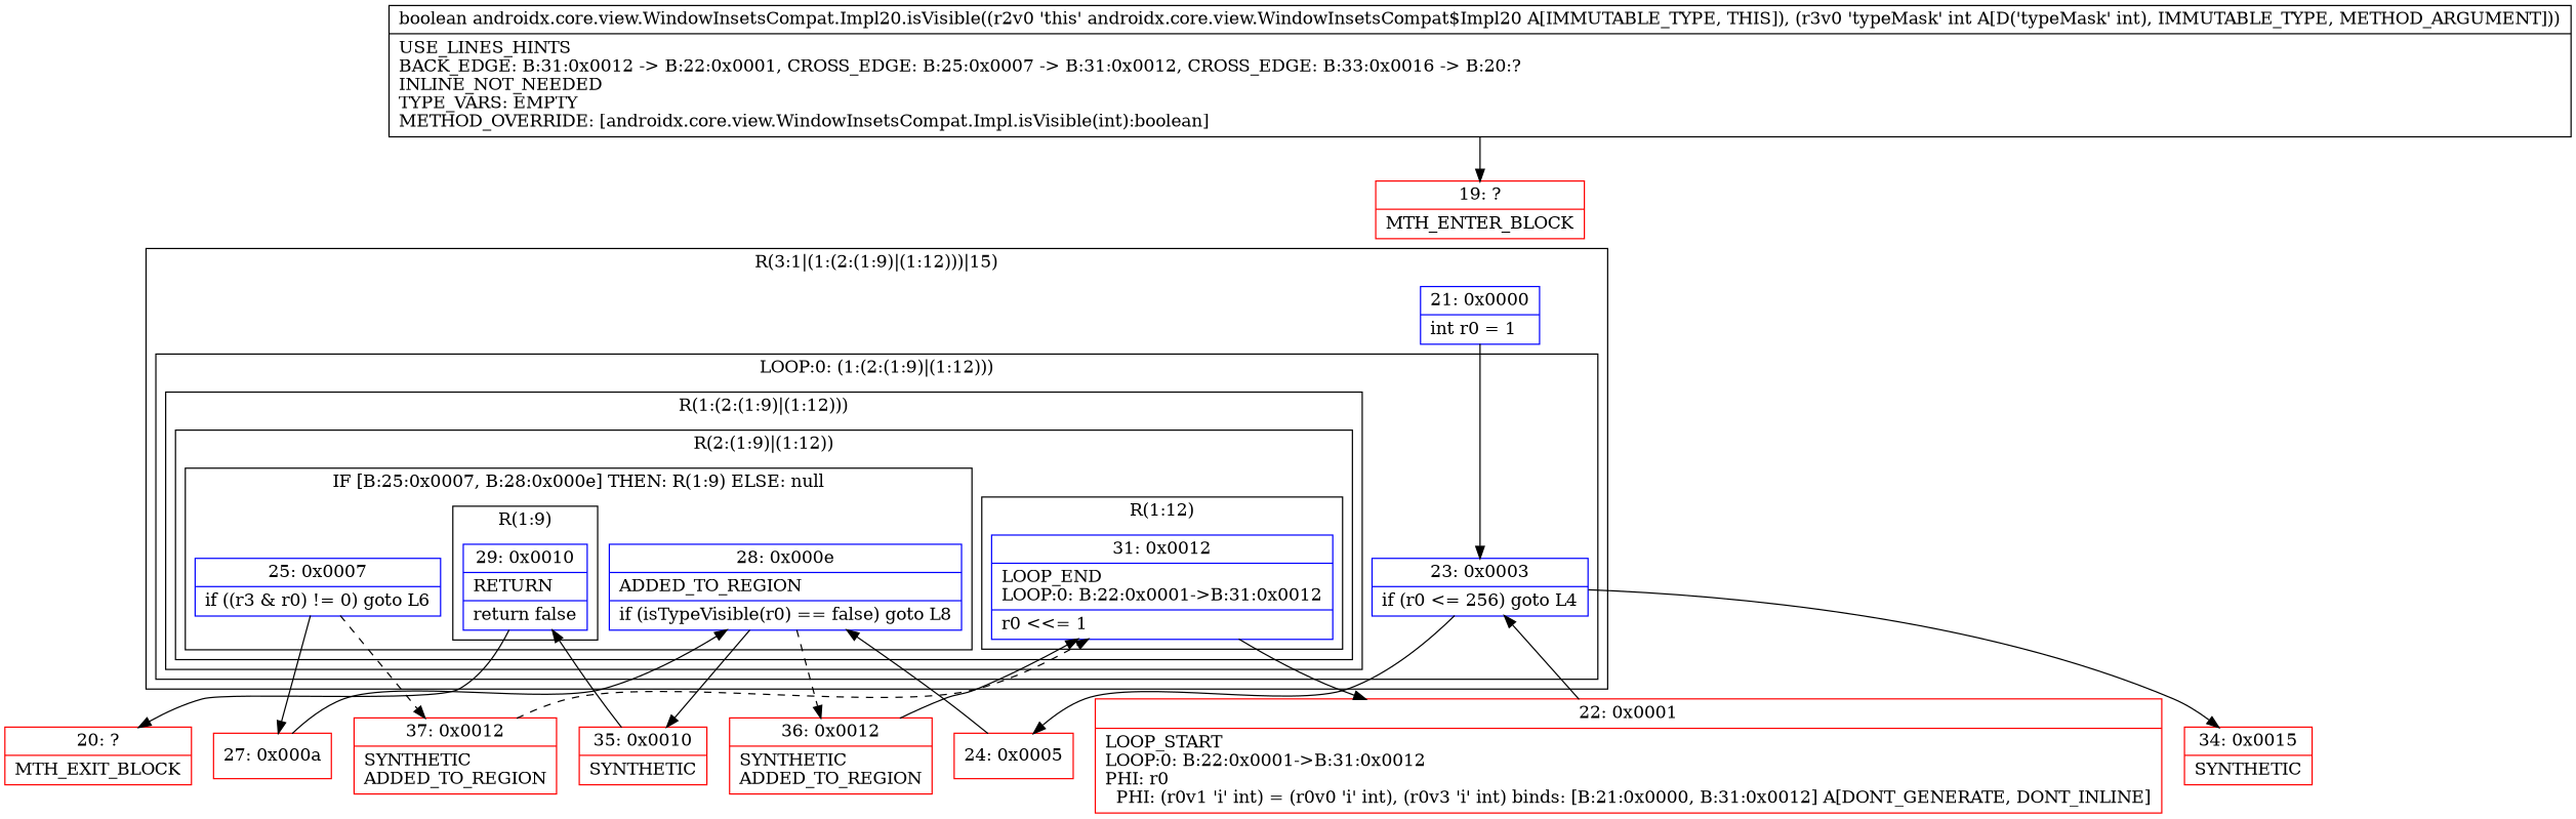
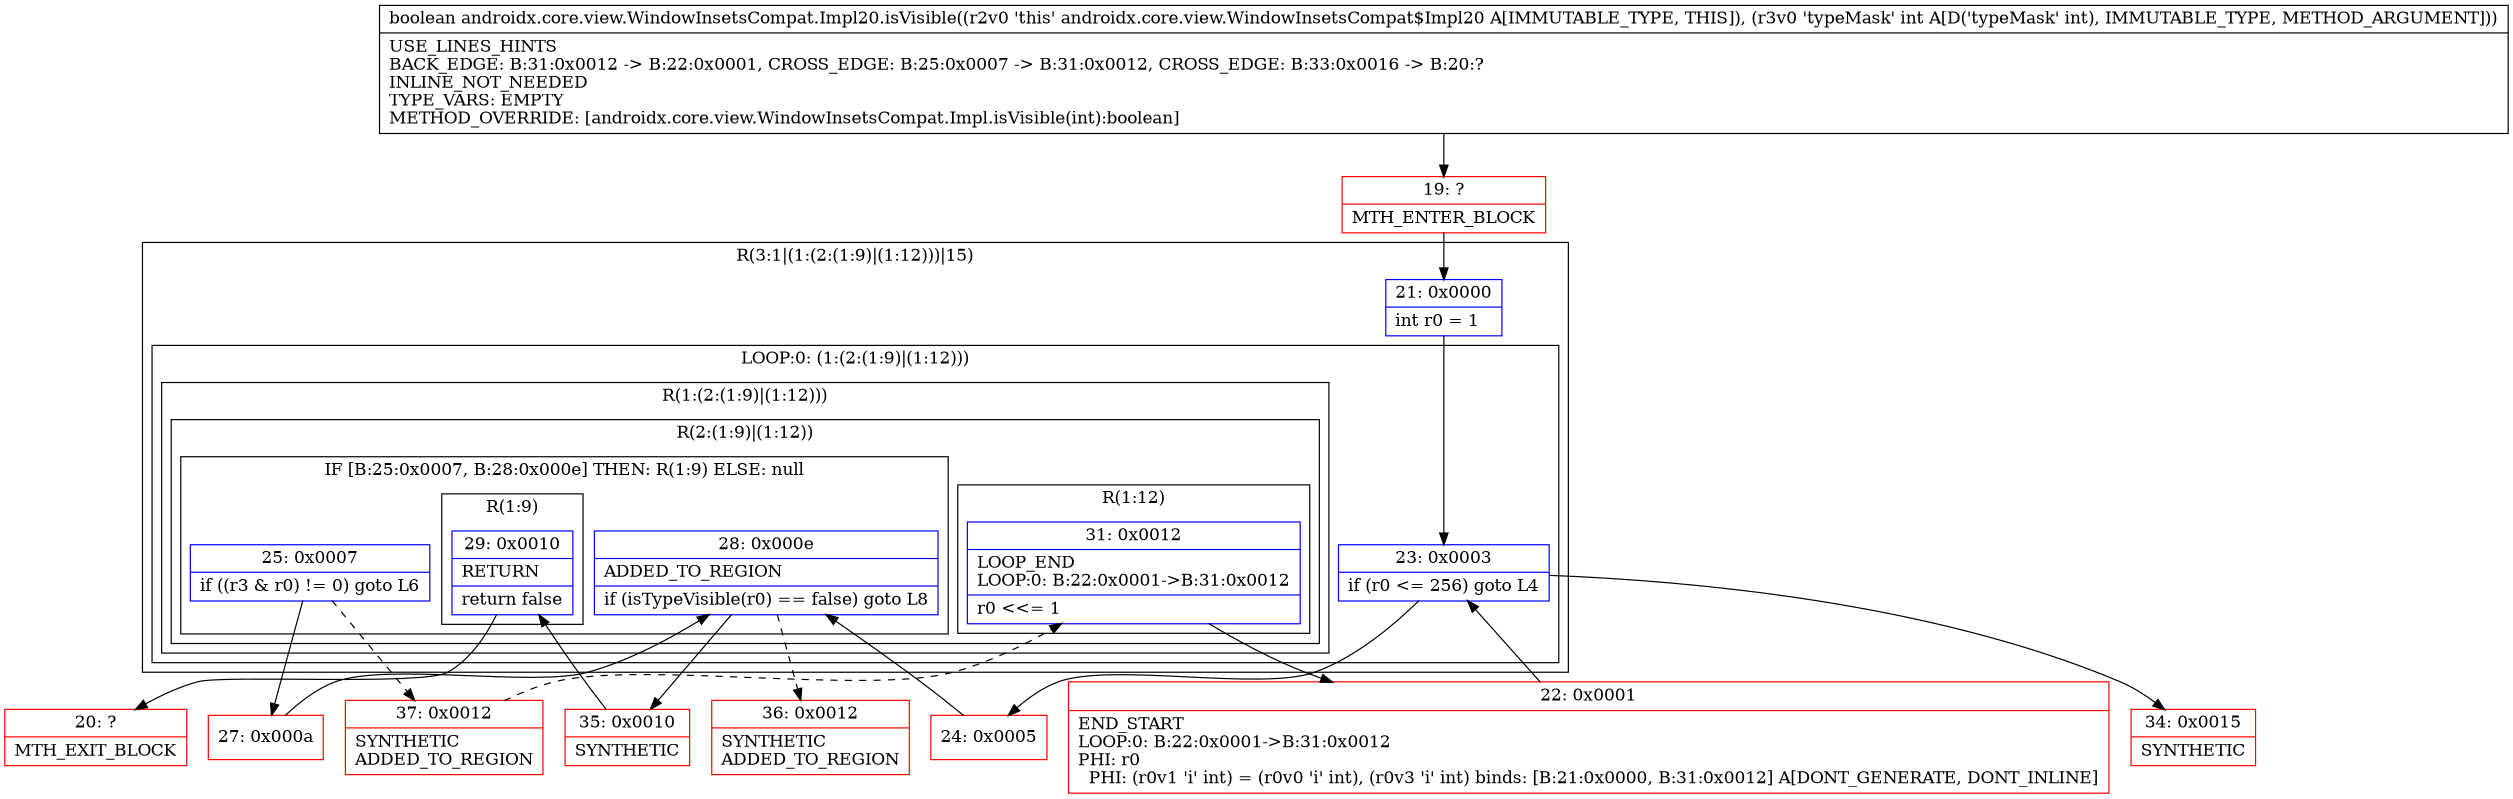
  digraph {
    node [color=red shape=record]
    n1 [color=blue label="{29\:\ 0x0010|RETURN\l|return false\l}"]
    n2 [color=blue label="{25\:\ 0x0007|if ((r3 & r0) != 0) goto L6\l}"]
    n3 [color=blue label="{28\:\ 0x000e|ADDED_TO_REGION\l|if (isTypeVisible(r0) == false) goto L8\l}"]
    n4 [color=blue label="{31\:\ 0x0012|LOOP_END\lLOOP:0: B:22:0x0001\-\>B:31:0x0012\l|r0 \<\<= 1\l}"]
    n5 [color=blue label="{23\:\ 0x0003|if (r0 \<= 256) goto L4\l}"]
    n6 [color=blue label="{21\:\ 0x0000|int r0 = 1\l}"]
    n7 [label="{20\:\ ?|MTH_EXIT_BLOCK\l}"]
    n8 [label="{27\:\ 0x000a}"]
    n9 [label="{37\:\ 0x0012|SYNTHETIC\lADDED_TO_REGION\l}"]
    n10 [label="{35\:\ 0x0010|SYNTHETIC\l}"]
    n11 [label="{36\:\ 0x0012|SYNTHETIC\lADDED_TO_REGION\l}"]
-   n12 [label="{22\:\ 0x0001|LOOP_START\lLOOP:0: B:22:0x0001\-\>B:31:0x0012\lPHI: r0 \l  PHI: (r0v1 'i' int) = (r0v0 'i' int), (r0v3 'i' int) binds: [B:21:0x0000, B:31:0x0012] A[DONT_GENERATE, DONT_INLINE]\l}"]
+   n12 [label="{22\:\ 0x0001|END_START\lLOOP:0: B:22:0x0001\-\>B:31:0x0012\lPHI: r0 \l  PHI: (r0v1 'i' int) = (r0v0 'i' int), (r0v3 'i' int) binds: [B:21:0x0000, B:31:0x0012] A[DONT_GENERATE, DONT_INLINE]\l}"]
    n13 [label="{24\:\ 0x0005}"]
    n14 [label="{34\:\ 0x0015|SYNTHETIC\l}"]
    n15 [label="{19\:\ ?|MTH_ENTER_BLOCK\l}"]
    n16 [label="{boolean androidx.core.view.WindowInsetsCompat.Impl20.isVisible((r2v0 'this' androidx.core.view.WindowInsetsCompat$Impl20 A[IMMUTABLE_TYPE, THIS]), (r3v0 'typeMask' int A[D('typeMask' int), IMMUTABLE_TYPE, METHOD_ARGUMENT]))  | USE_LINES_HINTS\lBACK_EDGE: B:31:0x0012 \-\> B:22:0x0001, CROSS_EDGE: B:25:0x0007 \-\> B:31:0x0012, CROSS_EDGE: B:33:0x0016 \-\> B:20:?\lINLINE_NOT_NEEDED\lTYPE_VARS: EMPTY\lMETHOD_OVERRIDE: [androidx.core.view.WindowInsetsCompat.Impl.isVisible(int):boolean]\l}" color=""]
    subgraph cluster_1 {
      label="R(3:1|(1:(2:(1:9)|(1:12)))|15)"
      n6
      subgraph cluster_2 {
        label="LOOP:0: (1:(2:(1:9)|(1:12)))"
        n5
        subgraph cluster_3 {
          label="R(1:(2:(1:9)|(1:12)))"
          subgraph cluster_4 {
            label="R(2:(1:9)|(1:12))"
            subgraph cluster_5 {
              label="IF [B:25:0x0007, B:28:0x000e] THEN: R(1:9) ELSE: null"
              n2
              n3
              subgraph cluster_6 {
                label="R(1:9)"
                n1
              }
            }
            subgraph cluster_7 {
              label="R(1:12)"
              n4
            }
          }
        }
      }
    }
    n1 -> n7
    n2 -> n8
    n2 -> n9 [style=dashed]
    n3 -> n10
    n3 -> n11 [style=dashed]
    n4 -> n12
    n5 -> n13
    n5 -> n14 [style=solid]
    n6 -> n5
    n8 -> n3
    n9 -> n4 [style=dashed]
    n10 -> n1
-   n11 -> n4
    n12 -> n5
    n13 -> n3
+   n15 -> n6
    n16 -> n15
  }
